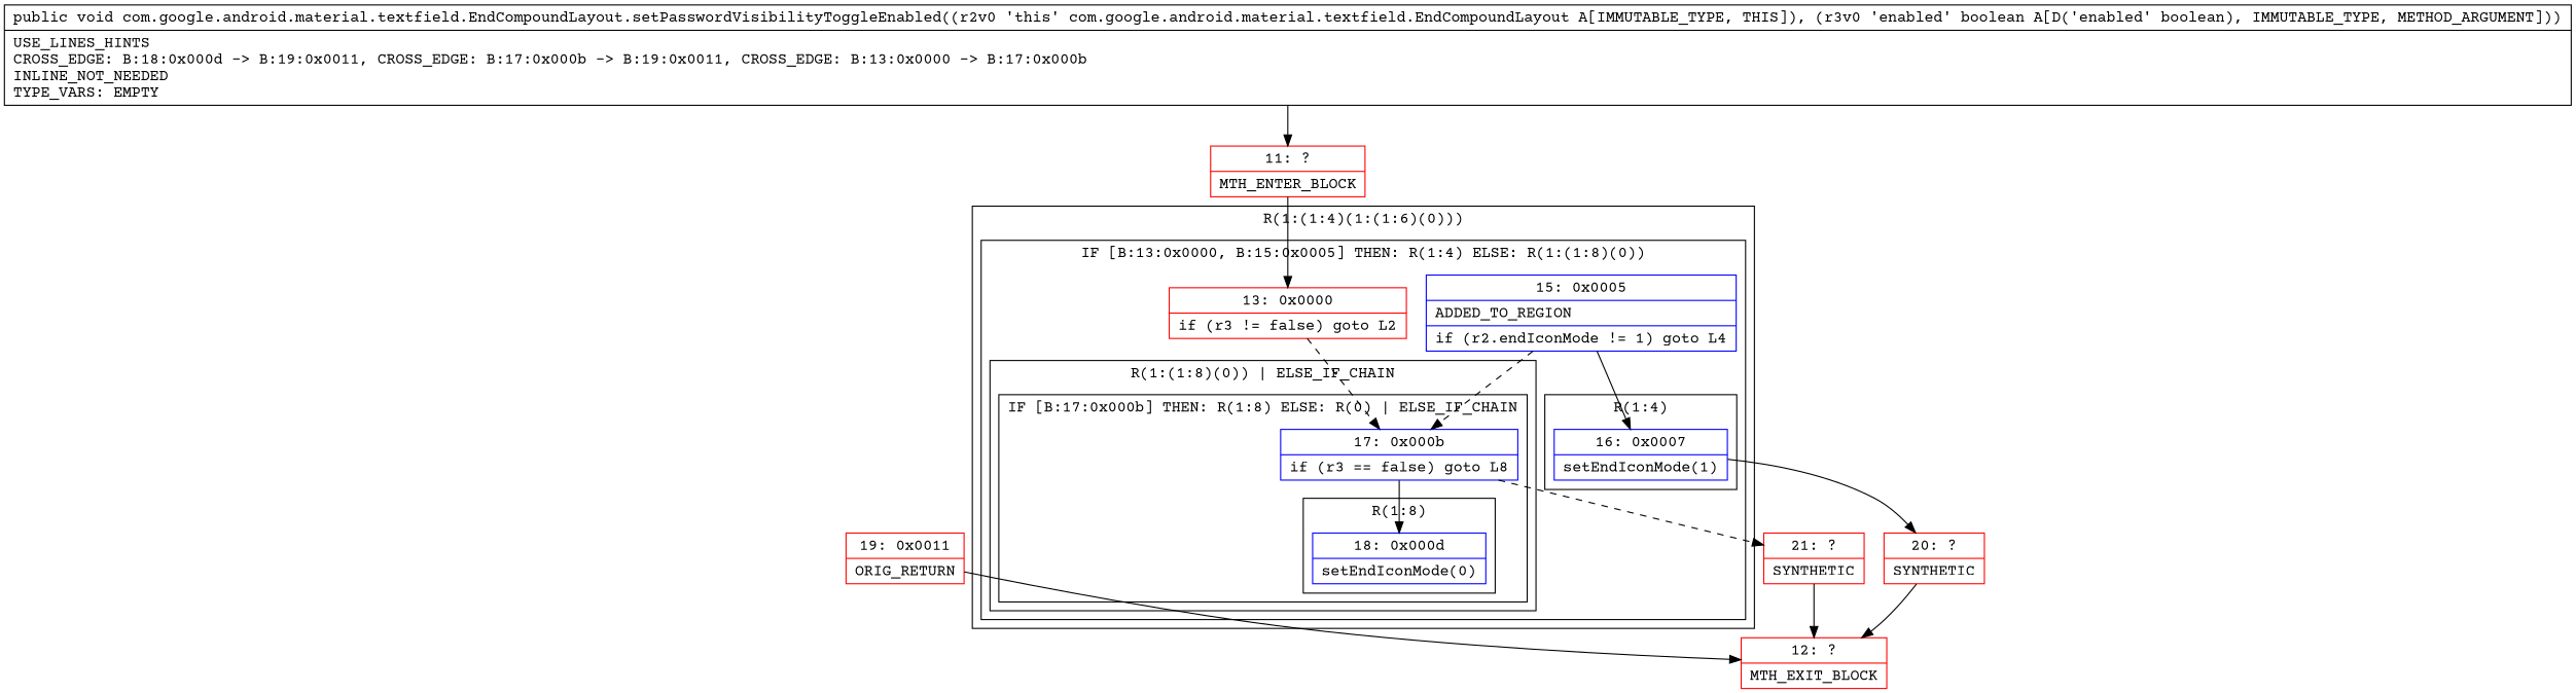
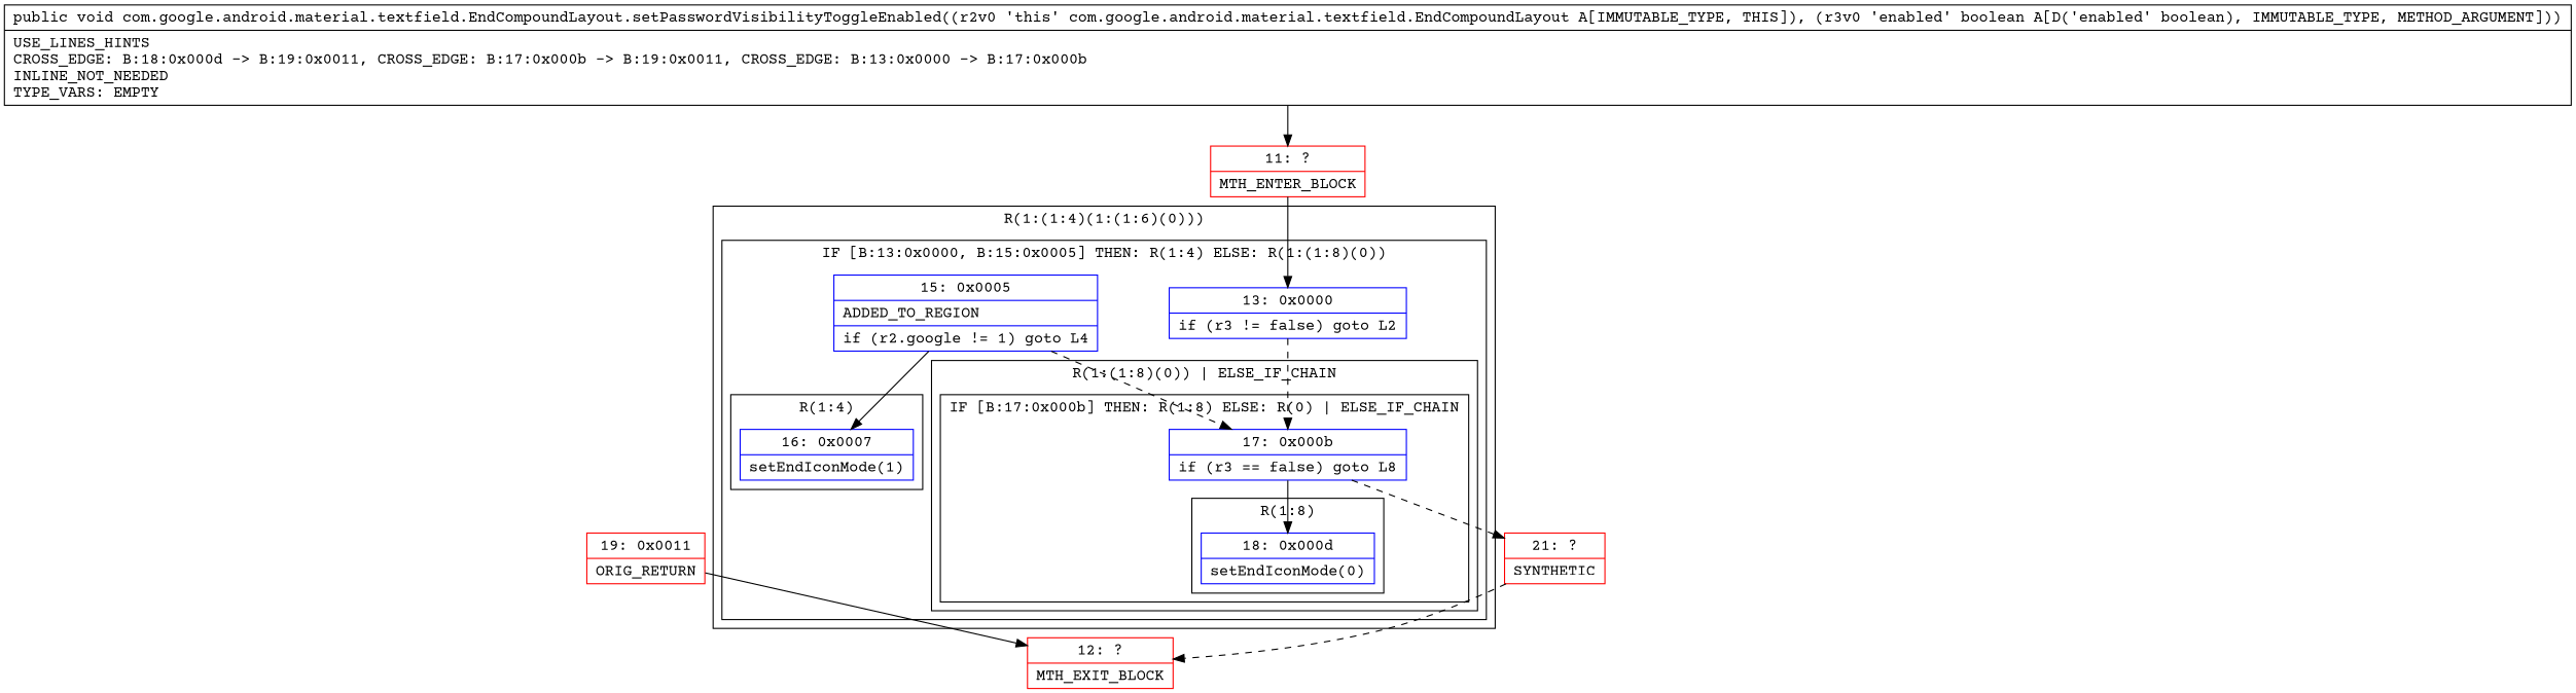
  digraph {
    fontname="Courier Prime"
    node [color=blue fontname="Courier Prime" shape=record]
    edge [fontname="Courier Prime"]
    n1 [label="{16\:\ 0x0007|setEndIconMode(1)\l}"]
    n2 [label="{18\:\ 0x000d|setEndIconMode(0)\l}"]
    n3 [label="{17\:\ 0x000b|if (r3 == false) goto L8\l}"]
-   n4 [color=red label="{13\:\ 0x0000|if (r3 != false) goto L2\l}"]
-   n5 [label="{15\:\ 0x0005|ADDED_TO_REGION\l|if (r2.endIconMode != 1) goto L4\l}"]
-   n6 [color=red label="{20\:\ ?|SYNTHETIC\l}"]
+   n4 [label="{13\:\ 0x0000|if (r3 != false) goto L2\l}"]
+   n5 [label="{15\:\ 0x0005|ADDED_TO_REGION\l|if (r2.google != 1) goto L4\l}"]
    n7 [color=red label="{21\:\ ?|SYNTHETIC\l}"]
    n8 [color=red label="{12\:\ ?|MTH_EXIT_BLOCK\l}"]
    n9 [color=red label="{19\:\ 0x0011|ORIG_RETURN\l}"]
    n10 [color=red label="{11\:\ ?|MTH_ENTER_BLOCK\l}"]
    n11 [label="{public void com.google.android.material.textfield.EndCompoundLayout.setPasswordVisibilityToggleEnabled((r2v0 'this' com.google.android.material.textfield.EndCompoundLayout A[IMMUTABLE_TYPE, THIS]), (r3v0 'enabled' boolean A[D('enabled' boolean), IMMUTABLE_TYPE, METHOD_ARGUMENT]))  | USE_LINES_HINTS\lCROSS_EDGE: B:18:0x000d \-\> B:19:0x0011, CROSS_EDGE: B:17:0x000b \-\> B:19:0x0011, CROSS_EDGE: B:13:0x0000 \-\> B:17:0x000b\lINLINE_NOT_NEEDED\lTYPE_VARS: EMPTY\l}" color=""]
    subgraph cluster_1 {
      label="R(1:(1:4)(1:(1:6)(0)))"
      subgraph cluster_2 {
        label="IF [B:13:0x0000, B:15:0x0005] THEN: R(1:4) ELSE: R(1:(1:8)(0))"
        n4
        n5
        subgraph cluster_3 {
          label="R(1:4)"
          n1
        }
        subgraph cluster_4 {
          label="R(1:(1:8)(0)) | ELSE_IF_CHAIN\l"
          subgraph cluster_5 {
            label="IF [B:17:0x000b] THEN: R(1:8) ELSE: R(0) | ELSE_IF_CHAIN\l"
            n3
            subgraph cluster_6 {
              label="R(1:8)"
              n2
            }
            subgraph cluster_7 {
              label="R(0)"
            }
          }
        }
      }
    }
-   n1 -> n6
    n3 -> n2
    n3 -> n7 [style=dashed]
    n4 -> n3 [style=dashed]
    n5 -> n1
    n5 -> n3 [style=dashed]
-   n6 -> n8
-   n7 -> n8
+   n7 -> n8 [style=dashed]
    n9 -> n8
    n10 -> n4
    n11 -> n10
  }
